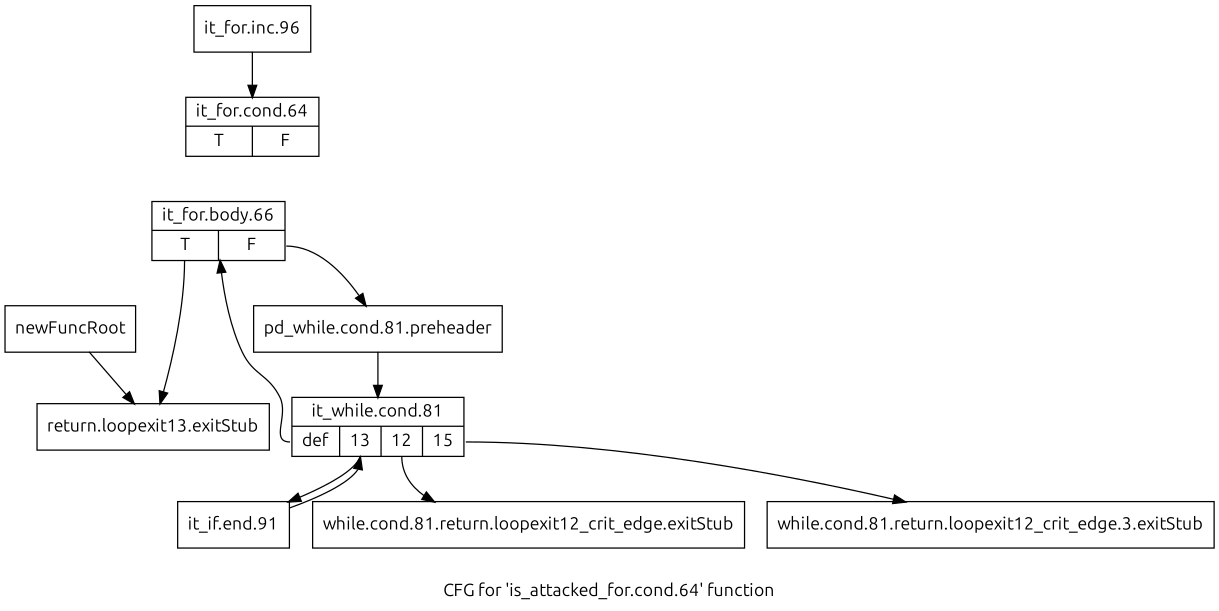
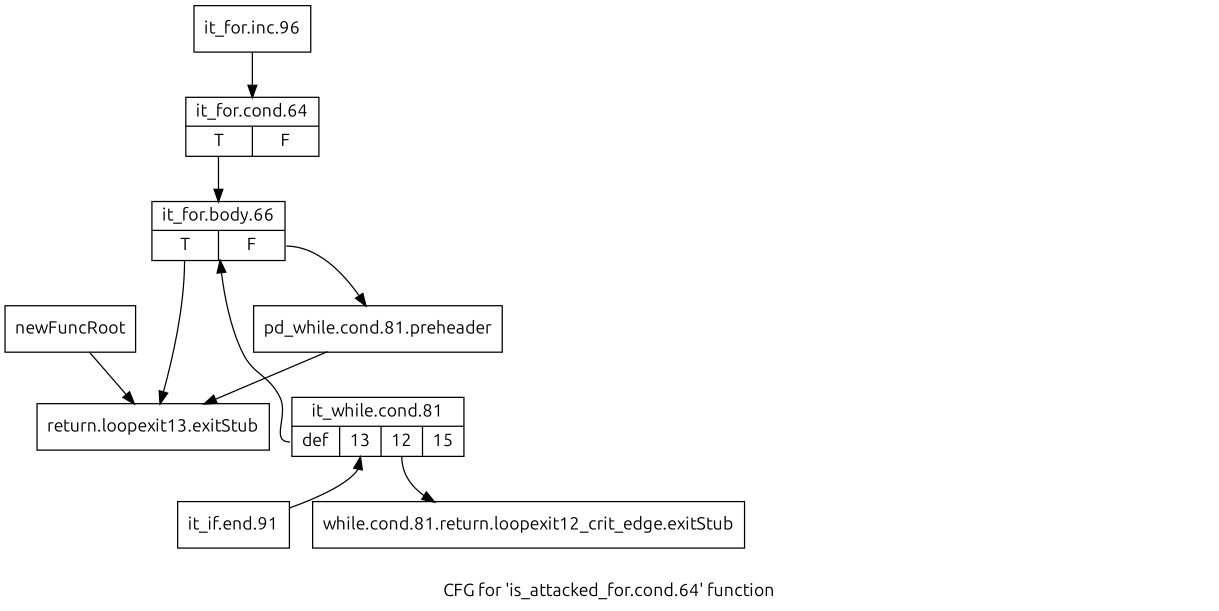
  digraph {
    fontname=Ubuntu
    label="CFG for 'is_attacked_for.cond.64' function"
    node [fontname=Ubuntu shape=record]
    edge [fontname=Ubuntu]
    n1 [label="{newFuncRoot}"]
    n2 [label="{return.loopexit13.exitStub}"]
    n3 [label="{it_for.cond.64|{<s0>T|<s1>F}}"]
    n4 [label="{it_for.body.66|{<s0>T|<s1>F}}"]
    n5 [label="{pd_while.cond.81.preheader}"]
    n6 [label="{while.cond.81.return.loopexit12_crit_edge.exitStub}"]
-   n7 [label="{while.cond.81.return.loopexit12_crit_edge.3.exitStub}"]
    n8 [label="{it_while.cond.81|{<s0>def|<s1>13|<s2>12|<s3>15}}"]
    n9 [label="{it_if.end.91}"]
    n10 [label="{it_for.inc.96}"]
    n1 -> n2
+   n3 -> n4 [tailport=s0]
    n4 -> n2 [tailport=s0]
    n4 -> n5 [tailport=s1]
-   n5 -> n8
+   n5 -> n2
    n8 -> n4 [tailport=s0]
    n8 -> n6 [tailport=s2]
-   n8 -> n7 [tailport=s3]
-   n8 -> n9 [tailport=s1]
    n9 -> n8
    n10 -> n3
  }
